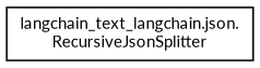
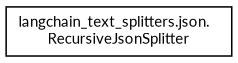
  digraph {
    rankdir=TB
    fontname=Lato
-   n1 [color=black fillcolor=white fontname=Lato fontsize=10 height=0.2 label="langchain_text_langchain.json.\lRecursiveJsonSplitter" shape=record style=filled width=0.4]
+   n1 [color=black fillcolor=white fontname=Lato fontsize=10 height=0.2 label="langchain_text_splitters.json.\lRecursiveJsonSplitter" shape=record style=filled width=0.4]
  }
